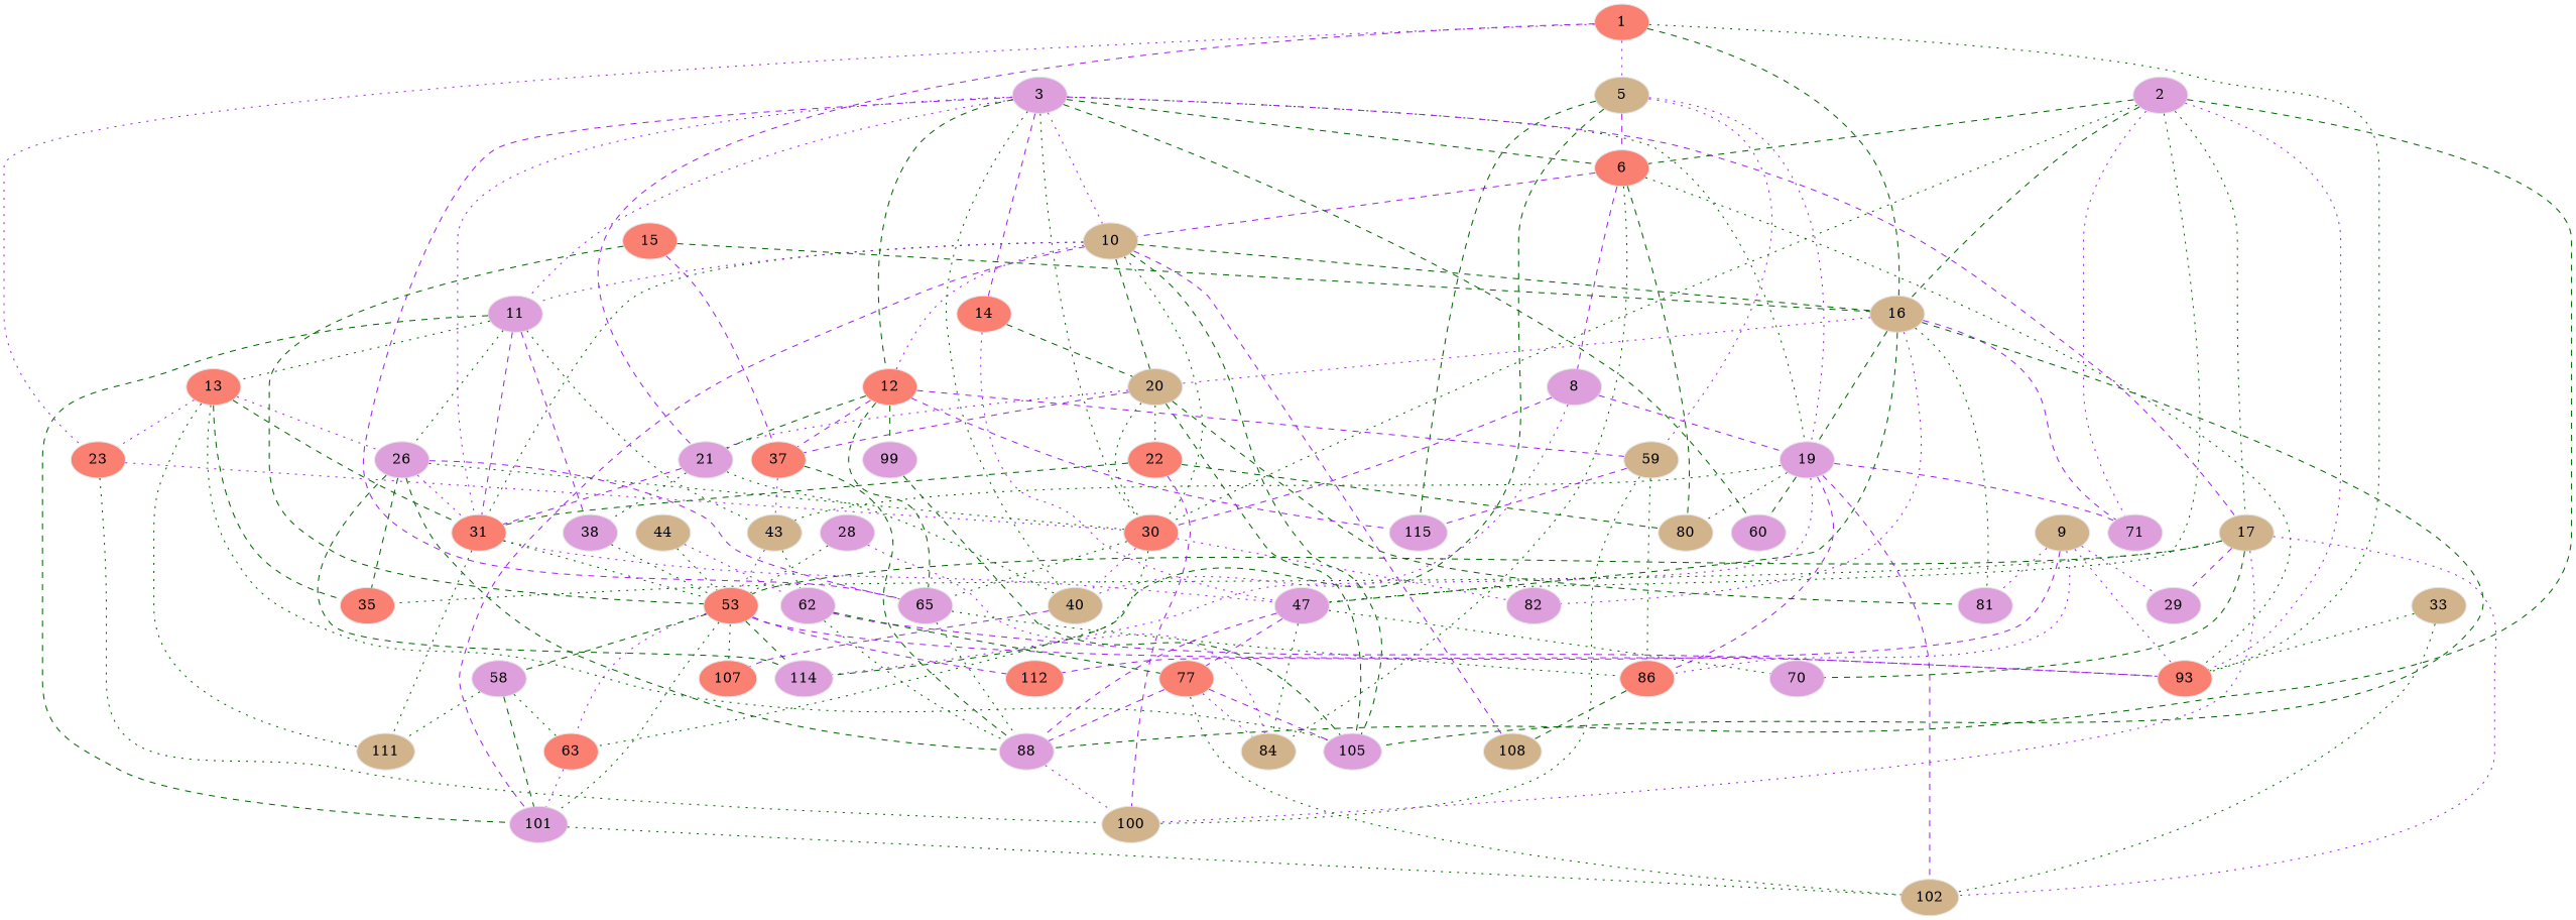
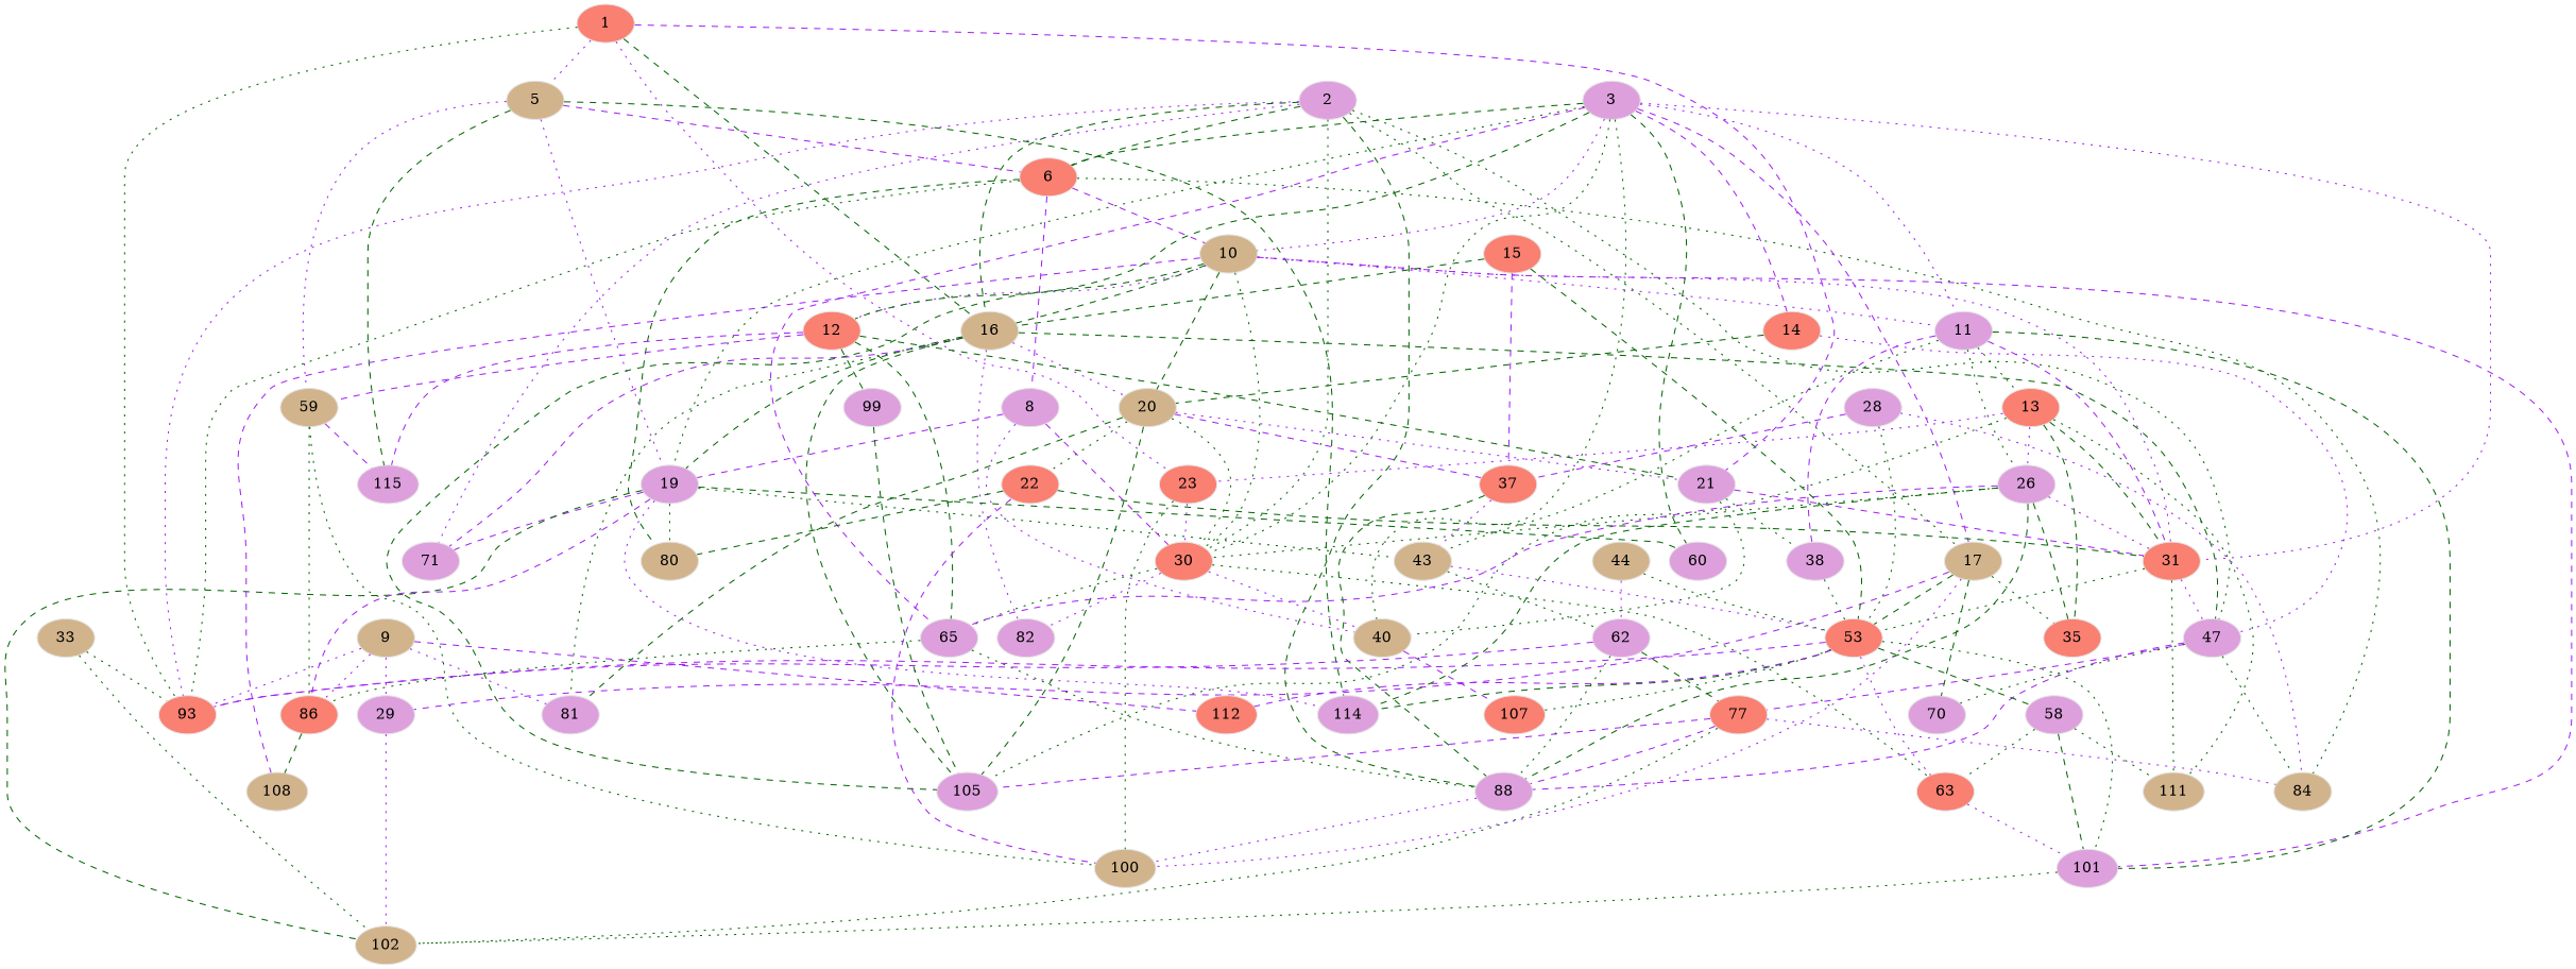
  graph {
    node [color=gray90 fillcolor=plum style=filled]
    edge [color=darkgreen style=dotted]
    1 [fillcolor=salmon super="+4"]
    5 [fillcolor=tan super="+78"]
    16 [fillcolor=tan super="+36+87"]
    21 [super="+56"]
    23 [fillcolor=salmon super="+46"]
    93 [fillcolor=salmon super="+98+110"]
    6 [fillcolor=salmon super="+79+61"]
    19 [super="+24+55"]
    59 [fillcolor=tan super="+106"]
    114
    115
    47 [super="+120+97"]
    71
    81
    20 [fillcolor=tan super="+42+90"]
    105
    82
    31 [fillcolor=salmon super="+39+69"]
    40 [fillcolor=tan super="+103"]
    38
    30 [fillcolor=salmon super="+34"]
    100 [fillcolor=tan]
    77 [fillcolor=salmon super="+109"]
    88
    84 [fillcolor=tan]
    102 [fillcolor=tan]
    2 [super="+7"]
    17 [fillcolor=tan super="+73+64"]
    10 [fillcolor=tan super="+51"]
    8 [super="+18"]
    80 [fillcolor=tan super="+92"]
    29
    35 [fillcolor=salmon]
    53 [fillcolor=salmon super="+76"]
    70
    65 [super="+75"]
    63 [fillcolor=salmon]
    3 [super="+25+74"]
    11
    12 [fillcolor=salmon super="+117+50"]
    14 [fillcolor=salmon super="+52"]
    60
    101 [super="+119"]
    108 [fillcolor=tan]
    13 [fillcolor=salmon super="+72"]
    26 [super="+27+54"]
    43 [fillcolor=tan]
    37 [fillcolor=salmon]
    99
    86 [fillcolor=salmon]
    111 [fillcolor=tan]
    107 [fillcolor=salmon]
    9 [fillcolor=tan super="+67"]
    112 [fillcolor=salmon]
    22 [fillcolor=salmon super="+89"]
    62 [super="+113"]
    15 [fillcolor=salmon super="+57"]
    58
    28 [super="+91"]
    33 [fillcolor=tan]
    44 [fillcolor=tan]
    1 -- 5 [color=purple]
    1 -- 16 [style=dashed]
    1 -- 21 [color=purple style=dashed]
    1 -- 23 [color=purple]
    1 -- 93
    5 -- 6 [color=purple style=dashed]
    5 -- 19 [color=purple]
    5 -- 59 [color=purple]
    5 -- 114 [style=dashed]
    5 -- 115 [style=dashed]
    16 -- 19 [style=dashed]
    16 -- 47 [style=dashed]
    16 -- 71 [color=purple style=dashed]
    16 -- 81
    16 -- 20 [color=purple weight=2]
    16 -- 105 [style=dashed]
    16 -- 82 [color=purple]
    21 -- 31 [color=purple style=dashed]
    21 -- 40
    21 -- 38
    23 -- 30 [color=purple]
    23 -- 100
    6 -- 93
    6 -- 84
    6 -- 10 [color=purple style=dashed]
    6 -- 8 [color=purple style=dashed]
    6 -- 80 [style=dashed]
    19 -- 114 [color=purple]
    19 -- 71 [color=purple style=dashed]
-   19 -- 102 [color=purple style=dashed]
+   19 -- 102 [style=dashed]
    19 -- 80 [weight=2]
    19 -- 60 [style=dashed]
    19 -- 43
    19 -- 86 [color=purple style=dashed]
    59 -- 115 [color=purple style=dashed]
    59 -- 100
    59 -- 86
    47 -- 77 [color=purple style=dashed weight=2]
    47 -- 88 [color=purple style=dashed]
    47 -- 84
    47 -- 70
    20 -- 21 [color=purple]
    20 -- 81 [style=dashed]
    20 -- 105 [style=dashed]
    20 -- 30
    20 -- 37 [color=purple style=dashed]
    20 -- 22 [weight=2]
    31 -- 47 [color=purple]
    31 -- 53
    31 -- 111
    40 -- 107 [color=purple style=dashed]
    38 -- 53
    30 -- 82 [color=purple]
    30 -- 40 [color=purple]
    30 -- 65
    30 -- 63
    77 -- 105 [color=purple style=dashed]
    77 -- 88 [color=purple style=dashed]
    77 -- 84 [color=purple]
    77 -- 102
    88 -- 100 [color=purple]
    2 -- 16 [style=dashed]
    2 -- 93 [color=purple]
    2 -- 6 [style=dashed]
    2 -- 47
    2 -- 71 [color=purple]
    2 -- 30
    2 -- 88 [style=dashed]
    2 -- 17 [weight=2]
    17 -- 100 [color=purple]
-   17 -- 102 [color=purple]
+   29 -- 102 [color=purple]
    17 -- 29 [color=purple style=dashed]
    17 -- 35
    17 -- 53 [style=dashed weight=2]
    17 -- 70 [style=dashed]
    10 -- 16 [style=dashed]
    10 -- 20 [style=dashed]
    10 -- 105 [style=dashed]
-   10 -- 31
+   10 -- 31 [color=purple]
    10 -- 30
    10 -- 11 [color=purple]
    10 -- 12 [color=purple weight=2]
    10 -- 101 [color=purple style=dashed]
    10 -- 108 [color=purple style=dashed]
    8 -- 19 [color=purple style=dashed]
    8 -- 40 [color=purple]
    8 -- 30 [color=purple style=dashed]
    53 -- 93 [color=purple style=dashed weight=2]
    53 -- 114 [style=dashed]
    53 -- 63 [color=purple]
    53 -- 101
    53 -- 107
    53 -- 112 [color=purple style=dashed]
    53 -- 58 [style=dashed]
    65 -- 88
    65 -- 86
    63 -- 101 [color=purple]
    3 -- 6 [style=dashed]
    3 -- 19
    3 -- 31 [color=purple]
    3 -- 40
    3 -- 30 [weight=2]
    3 -- 17 [color=purple style=dashed]
    3 -- 10 [color=purple]
    3 -- 65 [color=purple style=dashed]
    3 -- 11 [color=purple]
    3 -- 12 [style=dashed]
    3 -- 14 [color=purple style=dashed]
    3 -- 60 [style=dashed]
    11 -- 31 [color=purple style=dashed]
    11 -- 38 [color=purple style=dashed]
    11 -- 101 [style=dashed]
    11 -- 13
    11 -- 26
    11 -- 43
    12 -- 21 [style=dashed]
    12 -- 59 [color=purple style=dashed]
    12 -- 115 [color=purple style=dashed]
    12 -- 65 [style=dashed]
-   12 -- 37 [color=purple style=dashed]
+   28 -- 37 [color=purple style=dashed]
    12 -- 99 [style=dashed]
    14 -- 47 [color=purple]
    14 -- 20 [style=dashed]
    101 -- 102
    13 -- 23 [color=purple]
    13 -- 105
    13 -- 31 [style=dashed]
    13 -- 35 [style=dashed]
    13 -- 26 [color=purple weight=3]
    13 -- 111
    26 -- 114 [style=dashed]
    26 -- 31 [color=purple]
    26 -- 30
    26 -- 88 [style=dashed]
    26 -- 35 [style=dashed]
    26 -- 65 [color=purple style=dashed]
    43 -- 53 [color=purple]
    43 -- 62
    37 -- 88 [style=dashed]
    37 -- 43 [color=purple]
    99 -- 105 [style=dashed]
    86 -- 108 [style=dashed]
    9 -- 93 [color=purple]
    9 -- 81 [color=purple]
    9 -- 29 [color=purple]
    9 -- 86 [color=purple]
    9 -- 112 [color=purple style=dashed]
    22 -- 31 [style=dashed]
    22 -- 100 [color=purple style=dashed]
    22 -- 80 [style=dashed]
    62 -- 93 [color=purple style=dashed]
    62 -- 77 [style=dashed]
    62 -- 88
    15 -- 16 [style=dashed]
    15 -- 53 [style=dashed weight=2]
    15 -- 37 [color=purple style=dashed]
    58 -- 63
    58 -- 101 [style=dashed]
    58 -- 111
    28 -- 84 [color=purple]
    28 -- 53 [weight=2]
    33 -- 93
    33 -- 102
    44 -- 53
    44 -- 62 [color=purple weight=2]
  }
